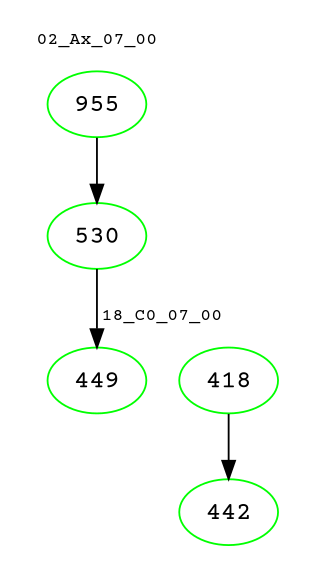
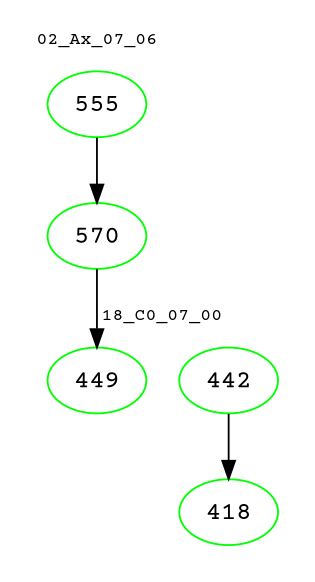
  digraph {
    fontname="Courier Prime"
    node [color=green fontname="Courier Prime"]
    edge [color=black fontname="Courier Prime"]
-   n1 [label=955]
-   n2 [label=530]
+   n1 [label=555]
+   n2 [label=570]
    n3 [label=442]
    n4 [label=418]
    n5 [label=449]
    subgraph cluster_1 {
      color=white
      fontsize=10
-     label="02_Ax_07_00"
+     label="02_Ax_07_06"
      n1
      n2
    }
    subgraph cluster_2 {
      color=white
      fontsize=10
      label="18_C0_07_00"
      n3
      n4
      n5
    }
    n1 -> n2
    n2 -> n5
-   n4 -> n3
+   n3 -> n4
  }
